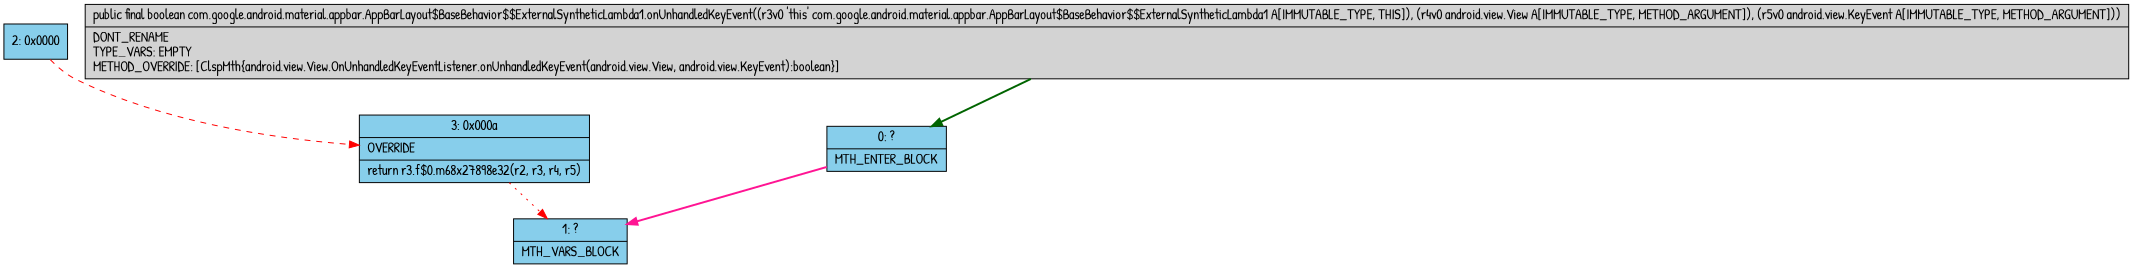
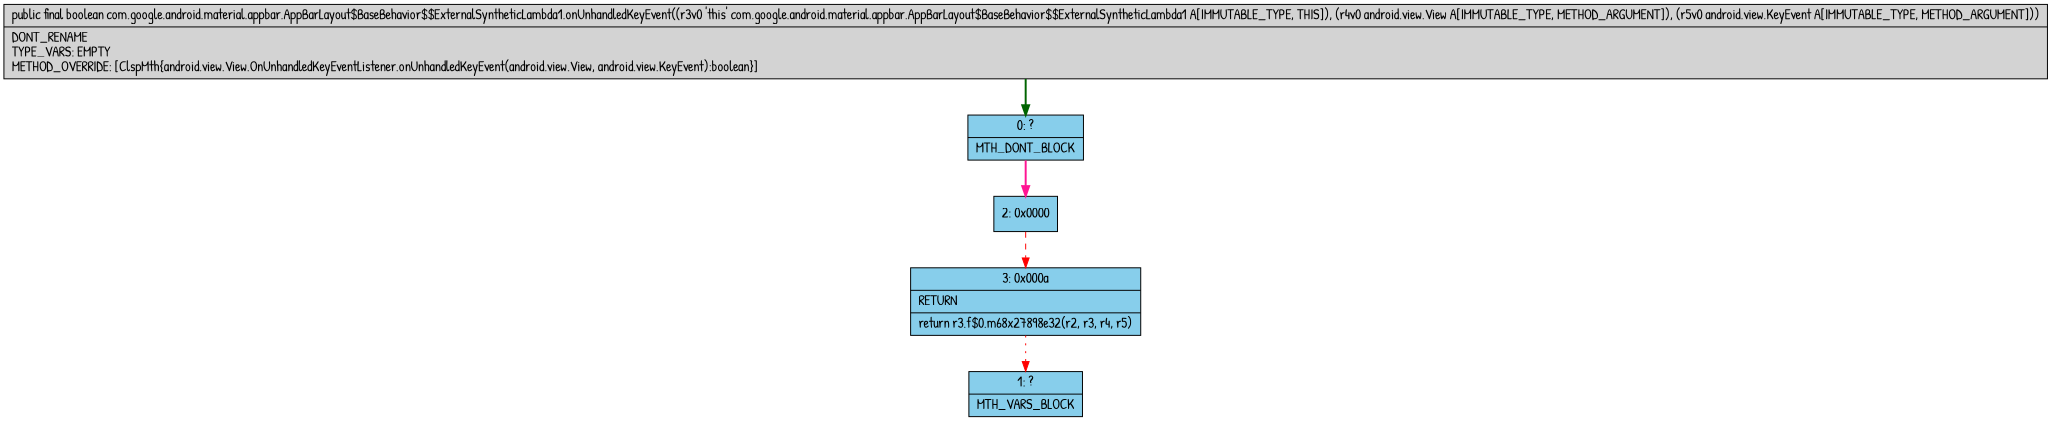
  digraph {
    fontname="Patrick Hand"
    node [color=black fillcolor=skyblue fontname="Patrick Hand" shape=record style=filled]
    edge [color=red fontname="Patrick Hand" style=bold]
-   n1 [label="{0\:\ ?|MTH_ENTER_BLOCK\l}"]
+   n1 [label="{0\:\ ?|MTH_DONT_BLOCK\l}"]
    n2 [label="{2\:\ 0x0000}"]
-   n3 [label="{3\:\ 0x000a|OVERRIDE\l|return r3.f$0.m68x27898e32(r2, r3, r4, r5)\l}"]
+   n3 [label="{3\:\ 0x000a|RETURN\l|return r3.f$0.m68x27898e32(r2, r3, r4, r5)\l}"]
    n4 [label="{1\:\ ?|MTH_VARS_BLOCK\l}"]
    n5 [fillcolor=lightgrey label="{public final boolean com.google.android.material.appbar.AppBarLayout$BaseBehavior$$ExternalSyntheticLambda1.onUnhandledKeyEvent((r3v0 'this' com.google.android.material.appbar.AppBarLayout$BaseBehavior$$ExternalSyntheticLambda1 A[IMMUTABLE_TYPE, THIS]), (r4v0 android.view.View A[IMMUTABLE_TYPE, METHOD_ARGUMENT]), (r5v0 android.view.KeyEvent A[IMMUTABLE_TYPE, METHOD_ARGUMENT]))  | DONT_RENAME\lTYPE_VARS: EMPTY\lMETHOD_OVERRIDE: [ClspMth\{android.view.View.OnUnhandledKeyEventListener.onUnhandledKeyEvent(android.view.View, android.view.KeyEvent):boolean\}]\l}"]
-   n1 -> n4 [color=deeppink]
+   n1 -> n2 [color=deeppink]
    n2 -> n3 [style=dashed]
    n3 -> n4 [style=dotted]
    n5 -> n1 [color=darkgreen]
  }
